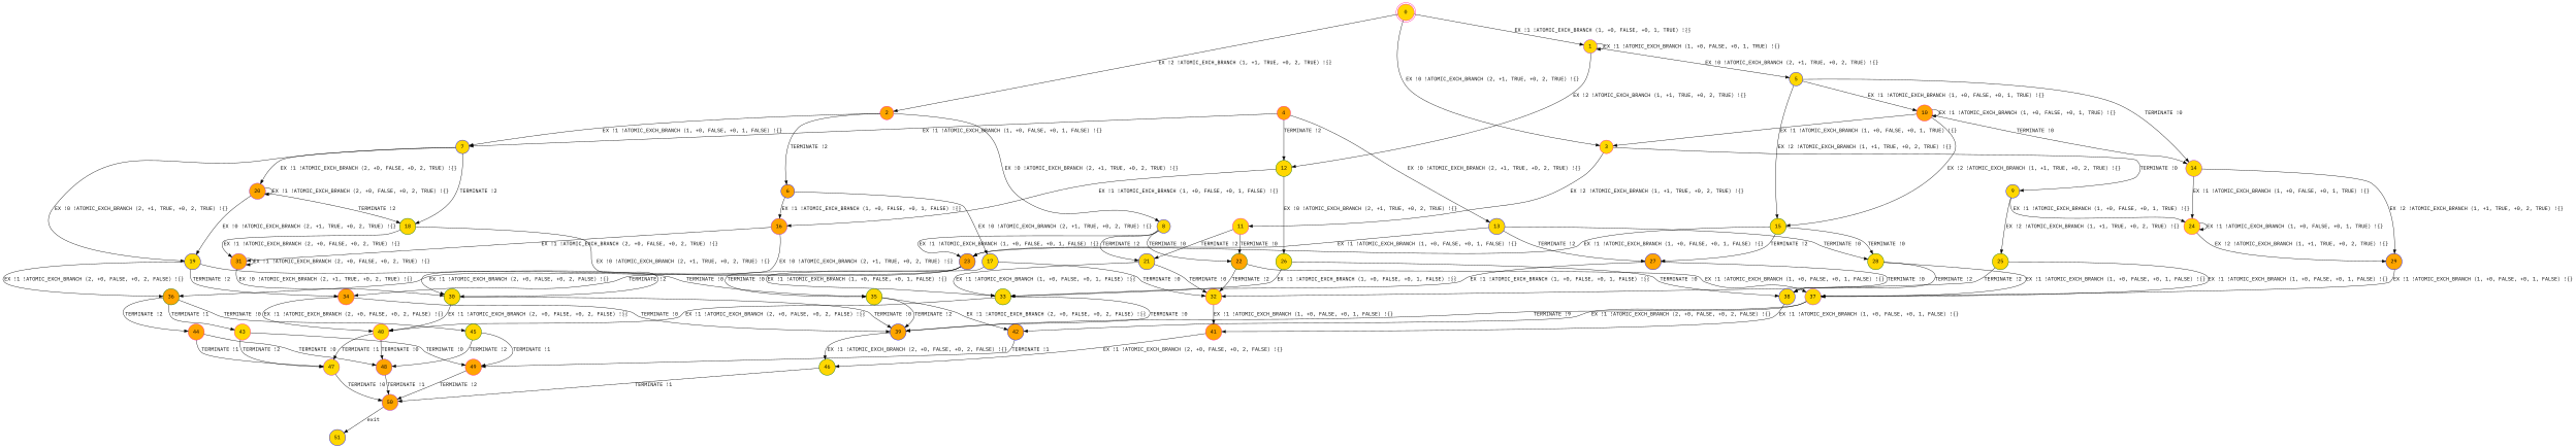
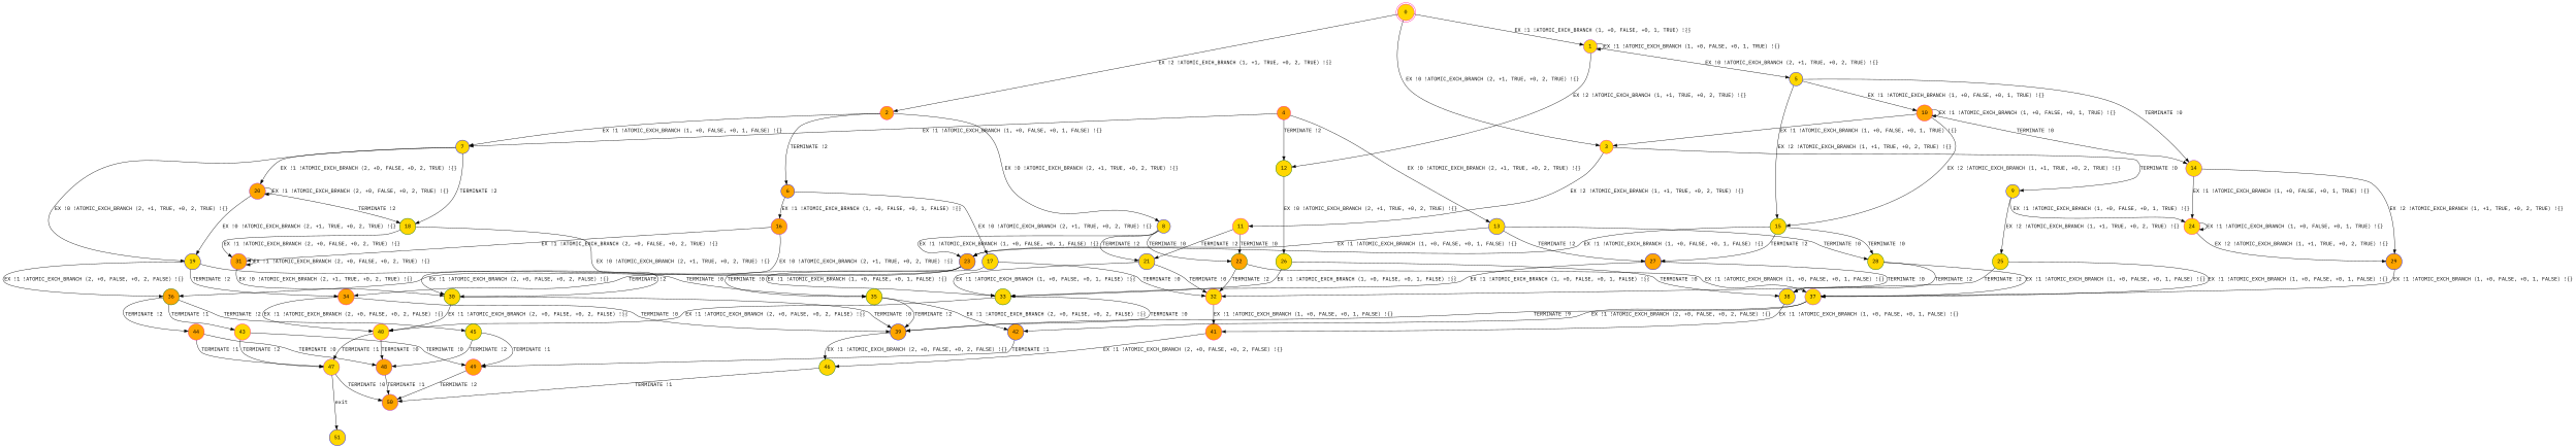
  digraph {
    fontname="IBM Plex Mono"
    node [color=blue fillcolor=gold fontname="IBM Plex Mono" shape=circle style=filled]
    edge [fontname="IBM Plex Mono"]
    0 [color=deeppink peripheries=2]
    1 [color=purple]
    2 [color=deeppink fillcolor=orange]
    3 [color=deeppink]
    5
    12 [color=darkgreen]
    6 [fillcolor=orange]
    7
    8
    9
    11 [color=deeppink]
    4 [color=deeppink fillcolor=orange]
    13
    10 [color=deeppink fillcolor=orange]
    14 [color=purple]
    15 [color=darkgreen]
    16 [color=purple fillcolor=orange]
    17
    18 [color=darkgreen]
    19
    20 [color=purple fillcolor=orange]
    21
    22 [color=darkgreen fillcolor=orange]
    23 [fillcolor=orange]
    24 [color=deeppink]
    25 [color=darkgreen]
    26 [color=darkgreen]
    27 [fillcolor=orange]
    28 [color=darkgreen]
    29 [fillcolor=orange]
    30 [color=darkgreen]
    31 [color=purple fillcolor=orange]
    32 [color=deeppink]
    33 [color=darkgreen]
    34 [color=deeppink fillcolor=orange]
    35 [color=darkgreen]
    36 [color=darkgreen fillcolor=orange]
    37 [color=purple]
    38
    39 [fillcolor=orange]
    40 [color=deeppink]
    41 [color=deeppink fillcolor=orange]
    42 [fillcolor=orange]
    43 [color=deeppink]
    44 [color=deeppink fillcolor=orange]
    45 [color=darkgreen]
    46 [color=darkgreen]
    47 [color=purple]
    48 [color=purple fillcolor=orange]
    49 [color=deeppink fillcolor=orange]
    50 [color=purple fillcolor=orange]
    51
    0 -> 1 [label="EX !1 !ATOMIC_EXCH_BRANCH (1, +0, FALSE, +0, 1, TRUE) !{}"]
    0 -> 2 [label="EX !2 !ATOMIC_EXCH_BRANCH (1, +1, TRUE, +0, 2, TRUE) !{}"]
    0 -> 3 [label="EX !0 !ATOMIC_EXCH_BRANCH (2, +1, TRUE, +0, 2, TRUE) !{}"]
    1 -> 1 [label="EX !1 !ATOMIC_EXCH_BRANCH (1, +0, FALSE, +0, 1, TRUE) !{}"]
    1 -> 5 [label="EX !0 !ATOMIC_EXCH_BRANCH (2, +1, TRUE, +0, 2, TRUE) !{}"]
    1 -> 12 [label="EX !2 !ATOMIC_EXCH_BRANCH (1, +1, TRUE, +0, 2, TRUE) !{}"]
    2 -> 6 [label="TERMINATE !2"]
    2 -> 7 [label="EX !1 !ATOMIC_EXCH_BRANCH (1, +0, FALSE, +0, 1, FALSE) !{}"]
    2 -> 8 [label="EX !0 !ATOMIC_EXCH_BRANCH (2, +1, TRUE, +0, 2, TRUE) !{}"]
    3 -> 9 [label="TERMINATE !0"]
    3 -> 11 [label="EX !2 !ATOMIC_EXCH_BRANCH (1, +1, TRUE, +0, 2, TRUE) !{}"]
    5 -> 10 [label="EX !1 !ATOMIC_EXCH_BRANCH (1, +0, FALSE, +0, 1, TRUE) !{}"]
    5 -> 14 [label="TERMINATE !0"]
    5 -> 15 [label="EX !2 !ATOMIC_EXCH_BRANCH (1, +1, TRUE, +0, 2, TRUE) !{}"]
-   12 -> 16 [label="EX !1 !ATOMIC_EXCH_BRANCH (1, +0, FALSE, +0, 1, FALSE) !{}"]
    12 -> 26 [label="EX !0 !ATOMIC_EXCH_BRANCH (2, +1, TRUE, +0, 2, TRUE) !{}"]
    6 -> 16 [label="EX !1 !ATOMIC_EXCH_BRANCH (1, +0, FALSE, +0, 1, FALSE) !{}"]
    6 -> 17 [label="EX !0 !ATOMIC_EXCH_BRANCH (2, +1, TRUE, +0, 2, TRUE) !{}"]
    7 -> 18 [label="TERMINATE !2"]
    7 -> 19 [label="EX !0 !ATOMIC_EXCH_BRANCH (2, +1, TRUE, +0, 2, TRUE) !{}"]
    7 -> 20 [label="EX !1 !ATOMIC_EXCH_BRANCH (2, +0, FALSE, +0, 2, TRUE) !{}"]
    8 -> 21 [label="TERMINATE !2"]
    8 -> 22 [label="TERMINATE !0"]
    8 -> 23 [label="EX !1 !ATOMIC_EXCH_BRANCH (1, +0, FALSE, +0, 1, FALSE) !{}"]
    9 -> 24 [label="EX !1 !ATOMIC_EXCH_BRANCH (1, +0, FALSE, +0, 1, TRUE) !{}"]
    9 -> 25 [label="EX !2 !ATOMIC_EXCH_BRANCH (1, +1, TRUE, +0, 2, TRUE) !{}"]
    11 -> 21 [label="TERMINATE !2"]
    11 -> 22 [label="TERMINATE !0"]
    4 -> 12 [label="TERMINATE !2"]
    4 -> 7 [label="EX !1 !ATOMIC_EXCH_BRANCH (1, +0, FALSE, +0, 1, FALSE) !{}"]
    4 -> 13 [label="EX !0 !ATOMIC_EXCH_BRANCH (2, +1, TRUE, +0, 2, TRUE) !{}"]
    13 -> 23 [label="EX !1 !ATOMIC_EXCH_BRANCH (1, +0, FALSE, +0, 1, FALSE) !{}"]
    13 -> 27 [label="TERMINATE !2"]
    13 -> 28 [label="TERMINATE !0"]
    10 -> 3 [label="EX !1 !ATOMIC_EXCH_BRANCH (1, +0, FALSE, +0, 1, TRUE) !{}"]
    10 -> 10 [label="EX !1 !ATOMIC_EXCH_BRANCH (1, +0, FALSE, +0, 1, TRUE) !{}"]
    10 -> 14 [label="TERMINATE !0"]
    10 -> 15 [label="EX !2 !ATOMIC_EXCH_BRANCH (1, +1, TRUE, +0, 2, TRUE) !{}"]
    14 -> 24 [label="EX !1 !ATOMIC_EXCH_BRANCH (1, +0, FALSE, +0, 1, TRUE) !{}"]
    14 -> 29 [label="EX !2 !ATOMIC_EXCH_BRANCH (1, +1, TRUE, +0, 2, TRUE) !{}"]
    15 -> 23 [label="EX !1 !ATOMIC_EXCH_BRANCH (1, +0, FALSE, +0, 1, FALSE) !{}"]
    15 -> 27 [label="TERMINATE !2"]
    15 -> 28 [label="TERMINATE !0"]
    16 -> 30 [label="EX !0 !ATOMIC_EXCH_BRANCH (2, +1, TRUE, +0, 2, TRUE) !{}"]
    16 -> 31 [label="EX !1 !ATOMIC_EXCH_BRANCH (2, +0, FALSE, +0, 2, TRUE) !{}"]
    17 -> 32 [label="TERMINATE !0"]
    17 -> 33 [label="EX !1 !ATOMIC_EXCH_BRANCH (1, +0, FALSE, +0, 1, FALSE) !{}"]
    18 -> 30 [label="EX !0 !ATOMIC_EXCH_BRANCH (2, +1, TRUE, +0, 2, TRUE) !{}"]
    18 -> 31 [label="EX !1 !ATOMIC_EXCH_BRANCH (2, +0, FALSE, +0, 2, TRUE) !{}"]
    19 -> 34 [label="TERMINATE !2"]
    19 -> 35 [label="TERMINATE !0"]
    19 -> 36 [label="EX !1 !ATOMIC_EXCH_BRANCH (2, +0, FALSE, +0, 2, FALSE) !{}"]
    20 -> 18 [label="TERMINATE !2"]
    20 -> 19 [label="EX !0 !ATOMIC_EXCH_BRANCH (2, +1, TRUE, +0, 2, TRUE) !{}"]
    20 -> 20 [label="EX !1 !ATOMIC_EXCH_BRANCH (2, +0, FALSE, +0, 2, TRUE) !{}"]
    21 -> 32 [label="TERMINATE !0"]
    21 -> 33 [label="EX !1 !ATOMIC_EXCH_BRANCH (1, +0, FALSE, +0, 1, FALSE) !{}"]
    22 -> 32 [label="TERMINATE !2"]
    22 -> 37 [label="EX !1 !ATOMIC_EXCH_BRANCH (1, +0, FALSE, +0, 1, FALSE) !{}"]
    23 -> 34 [label="TERMINATE !2"]
    23 -> 35 [label="TERMINATE !0"]
    23 -> 36 [label="EX !1 !ATOMIC_EXCH_BRANCH (2, +0, FALSE, +0, 2, FALSE) !{}"]
    24 -> 24 [label="EX !1 !ATOMIC_EXCH_BRANCH (1, +0, FALSE, +0, 1, TRUE) !{}"]
    24 -> 29 [label="EX !2 !ATOMIC_EXCH_BRANCH (1, +1, TRUE, +0, 2, TRUE) !{}"]
    25 -> 32 [label="TERMINATE !2"]
    25 -> 37 [label="EX !1 !ATOMIC_EXCH_BRANCH (1, +0, FALSE, +0, 1, FALSE) !{}"]
    26 -> 33 [label="EX !1 !ATOMIC_EXCH_BRANCH (1, +0, FALSE, +0, 1, FALSE) !{}"]
    26 -> 38 [label="TERMINATE !0"]
    27 -> 33 [label="EX !1 !ATOMIC_EXCH_BRANCH (1, +0, FALSE, +0, 1, FALSE) !{}"]
    27 -> 38 [label="TERMINATE !0"]
    28 -> 37 [label="EX !1 !ATOMIC_EXCH_BRANCH (1, +0, FALSE, +0, 1, FALSE) !{}"]
    28 -> 38 [label="TERMINATE !2"]
    29 -> 37 [label="EX !1 !ATOMIC_EXCH_BRANCH (1, +0, FALSE, +0, 1, FALSE) !{}"]
    30 -> 39 [label="TERMINATE !0"]
    30 -> 40 [label="EX !1 !ATOMIC_EXCH_BRANCH (2, +0, FALSE, +0, 2, FALSE) !{}"]
    31 -> 30 [label="EX !0 !ATOMIC_EXCH_BRANCH (2, +1, TRUE, +0, 2, TRUE) !{}"]
    31 -> 31 [label="EX !1 !ATOMIC_EXCH_BRANCH (2, +0, FALSE, +0, 2, TRUE) !{}"]
    32 -> 41 [label="EX !1 !ATOMIC_EXCH_BRANCH (1, +0, FALSE, +0, 1, FALSE) !{}"]
    33 -> 39 [label="TERMINATE !0"]
    33 -> 40 [label="EX !1 !ATOMIC_EXCH_BRANCH (2, +0, FALSE, +0, 2, FALSE) !{}"]
    34 -> 39 [label="TERMINATE !0"]
    34 -> 40 [label="EX !1 !ATOMIC_EXCH_BRANCH (2, +0, FALSE, +0, 2, FALSE) !{}"]
    35 -> 39 [label="TERMINATE !2"]
    35 -> 42 [label="EX !1 !ATOMIC_EXCH_BRANCH (2, +0, FALSE, +0, 2, FALSE) !{}"]
    36 -> 43 [label="TERMINATE !1"]
    36 -> 44 [label="TERMINATE !2"]
-   36 -> 45 [label="TERMINATE !0"]
+   36 -> 45 [label="TERMINATE !2"]
    37 -> 39 [label="TERMINATE !9"]
    37 -> 42 [label="EX !1 !ATOMIC_EXCH_BRANCH (2, +0, FALSE, +0, 2, FALSE) !{}"]
    38 -> 41 [label="EX !1 !ATOMIC_EXCH_BRANCH (1, +0, FALSE, +0, 1, FALSE) !{}"]
    39 -> 46 [label="EX !1 !ATOMIC_EXCH_BRANCH (2, +0, FALSE, +0, 2, FALSE) !{}"]
    40 -> 47 [label="TERMINATE !1"]
    40 -> 48 [label="TERMINATE !0"]
    41 -> 46 [label="EX !1 !ATOMIC_EXCH_BRANCH (2, +0, FALSE, +0, 2, FALSE) !{}"]
    42 -> 49 [label="TERMINATE !1"]
    43 -> 47 [label="TERMINATE !2"]
    43 -> 49 [label="TERMINATE !0"]
    44 -> 47 [label="TERMINATE !1"]
    44 -> 48 [label="TERMINATE !0"]
    45 -> 48 [label="TERMINATE !2"]
    45 -> 49 [label="TERMINATE !1"]
    46 -> 50 [label="TERMINATE !1"]
    47 -> 50 [label="TERMINATE !0"]
    48 -> 50 [label="TERMINATE !1"]
    49 -> 50 [label="TERMINATE !2"]
-   50 -> 51 [label=exit]
+   47 -> 51 [label=exit]
  }
